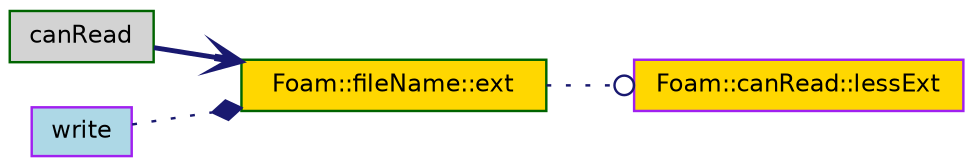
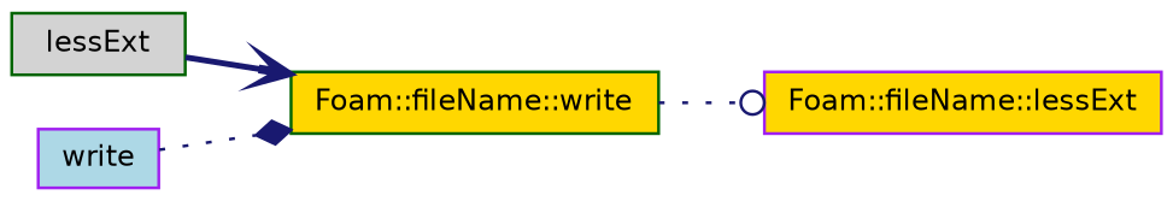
  digraph {
    rankdir=LR
    node [color=darkgreen fillcolor=gold fontname=Helvetica fontsize=10 shape=record style=filled]
    edge [color=midnightblue fontname=Helvetica fontsize=10 labelfontname=Helvetica labelfontsize=10 style=dotted]
-   n1 [fillcolor=lightgrey fontcolor=black height=0.2 label=canRead width=0.4]
-   n2 [height=0.2 label="Foam::fileName::ext" width=0.4]
-   n3 [color=purple height=0.2 label="Foam::canRead::lessExt" width=0.4]
+   n1 [fillcolor=lightgrey fontcolor=black height=0.2 label=lessExt width=0.4]
+   n2 [height=0.2 label="Foam::fileName::write" width=0.4]
+   n3 [color=purple height=0.2 label="Foam::fileName::lessExt" width=0.4]
    n4 [color=purple fillcolor=lightblue height=0.2 label=write width=0.4]
    n1 -> n2 [arrowhead=vee style=bold]
    n2 -> n3 [arrowhead=odot]
    n4 -> n2 [arrowhead=diamond]
  }
